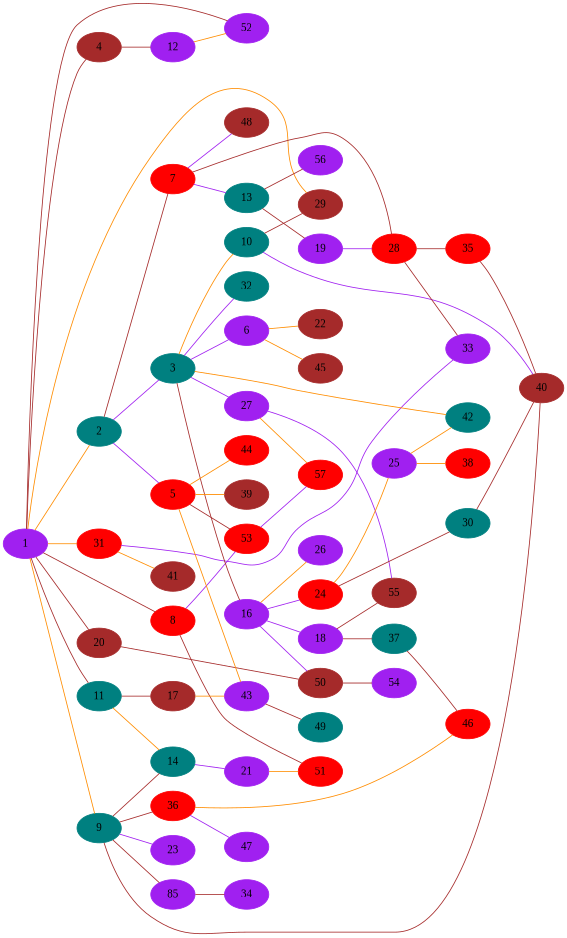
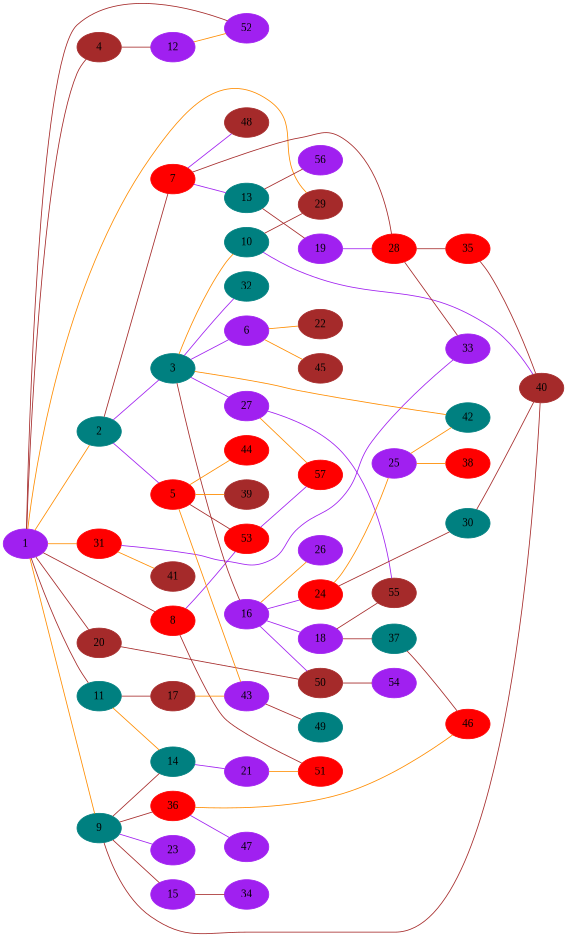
  graph {
    fontname="Liberation Serif"
    rankdir=LR
    node [color=purple fontname="Liberation Serif" style=filled]
    edge [color=brown fontname="Liberation Serif"]
    2 [color=teal]
    1
    4 [color=brown]
    8 [color=red]
    9 [color=teal]
    11 [color=teal]
    20 [color=brown]
    29 [color=brown]
    31 [color=red]
    52
    3 [color=teal]
    5 [color=red]
    7 [color=red]
    12
    53 [color=red]
    51 [color=red]
    14 [color=teal]
-   15 [label=85]
+   15
    23
    36 [color=red]
    40 [color=brown]
    17 [color=brown]
    50 [color=brown]
    33
    41 [color=brown]
    6
    10 [color=teal]
    16
    27
    32 [color=teal]
    42 [color=teal]
    39 [color=brown]
    43
    44 [color=red]
    13 [color=teal]
    28 [color=red]
    48 [color=brown]
    22 [color=brown]
    45 [color=brown]
    18
    24 [color=red]
    26
    55 [color=brown]
    57 [color=red]
    49 [color=teal]
    19
    56
    35 [color=red]
    21
    34
    46 [color=red]
    47
    37 [color=teal]
    25
    30 [color=teal]
    54
    38 [color=red]
    2 -- 3 [color=purple]
    2 -- 5 [color=purple]
    2 -- 7
    1 -- 2 [color=darkorange]
    1 -- 4
    1 -- 8
    1 -- 9 [color=darkorange]
    1 -- 11
    1 -- 20
    1 -- 29 [color=darkorange]
    1 -- 31 [color=darkorange]
    1 -- 52
    4 -- 12
    8 -- 53 [color=purple]
    8 -- 51
    9 -- 14
    9 -- 15
    9 -- 23 [color=purple]
    9 -- 36
    9 -- 40
    11 -- 14 [color=darkorange]
    11 -- 17
    20 -- 50
    31 -- 33 [color=purple]
    31 -- 41 [color=darkorange]
    3 -- 6 [color=purple]
    3 -- 10 [color=darkorange]
    3 -- 16
    3 -- 27 [color=purple]
    3 -- 32 [color=purple]
    3 -- 42 [color=darkorange]
    5 -- 53
    5 -- 39 [color=darkorange]
    5 -- 43 [color=darkorange]
    5 -- 44 [color=darkorange]
    7 -- 13 [color=purple]
    7 -- 28
    7 -- 48 [color=purple]
    12 -- 52 [color=darkorange]
    53 -- 57 [color=purple]
    14 -- 21 [color=purple]
    15 -- 34
    36 -- 46 [color=darkorange]
    36 -- 47 [color=purple]
    17 -- 43 [color=darkorange]
    50 -- 54
    6 -- 22 [color=darkorange]
    6 -- 45 [color=darkorange]
    10 -- 29
    10 -- 40 [color=purple]
    16 -- 50 [color=purple]
    16 -- 18 [color=purple]
    16 -- 24 [color=purple]
    16 -- 26 [color=darkorange]
    27 -- 55 [color=purple]
    27 -- 57 [color=darkorange]
    43 -- 49
    13 -- 19
    13 -- 56
    28 -- 33
    28 -- 35
    18 -- 55
    18 -- 37
    24 -- 25 [color=darkorange]
    24 -- 30
    19 -- 28 [color=purple]
    35 -- 40
    21 -- 51 [color=darkorange]
    37 -- 46
    25 -- 42 [color=darkorange]
    25 -- 38 [color=darkorange]
    30 -- 40
  }
